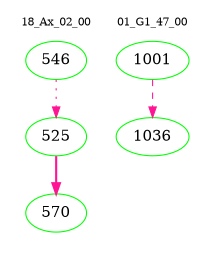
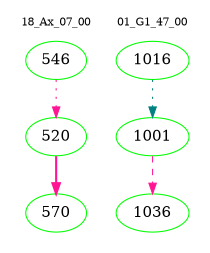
  digraph {
    node [color=green]
    edge [color=deeppink style=dotted]
    n1 [label=546]
-   n2 [label=525]
+   n2 [label=520]
    n3 [label=570]
+   n4 [label=1016]
    n5 [label=1001]
    n6 [label=1036]
    subgraph cluster_1 {
      color=white
      fontsize=10
-     label="18_Ax_02_00"
+     label="18_Ax_07_00"
      n1
      n2
      n3
    }
    subgraph cluster_2 {
      color=white
      fontsize=10
      label="01_G1_47_00"
+     n4
      n5
      n6
    }
    n1 -> n2
    n2 -> n3 [style=bold]
+   n4 -> n5 [color=teal]
    n5 -> n6 [style=dashed]
  }
